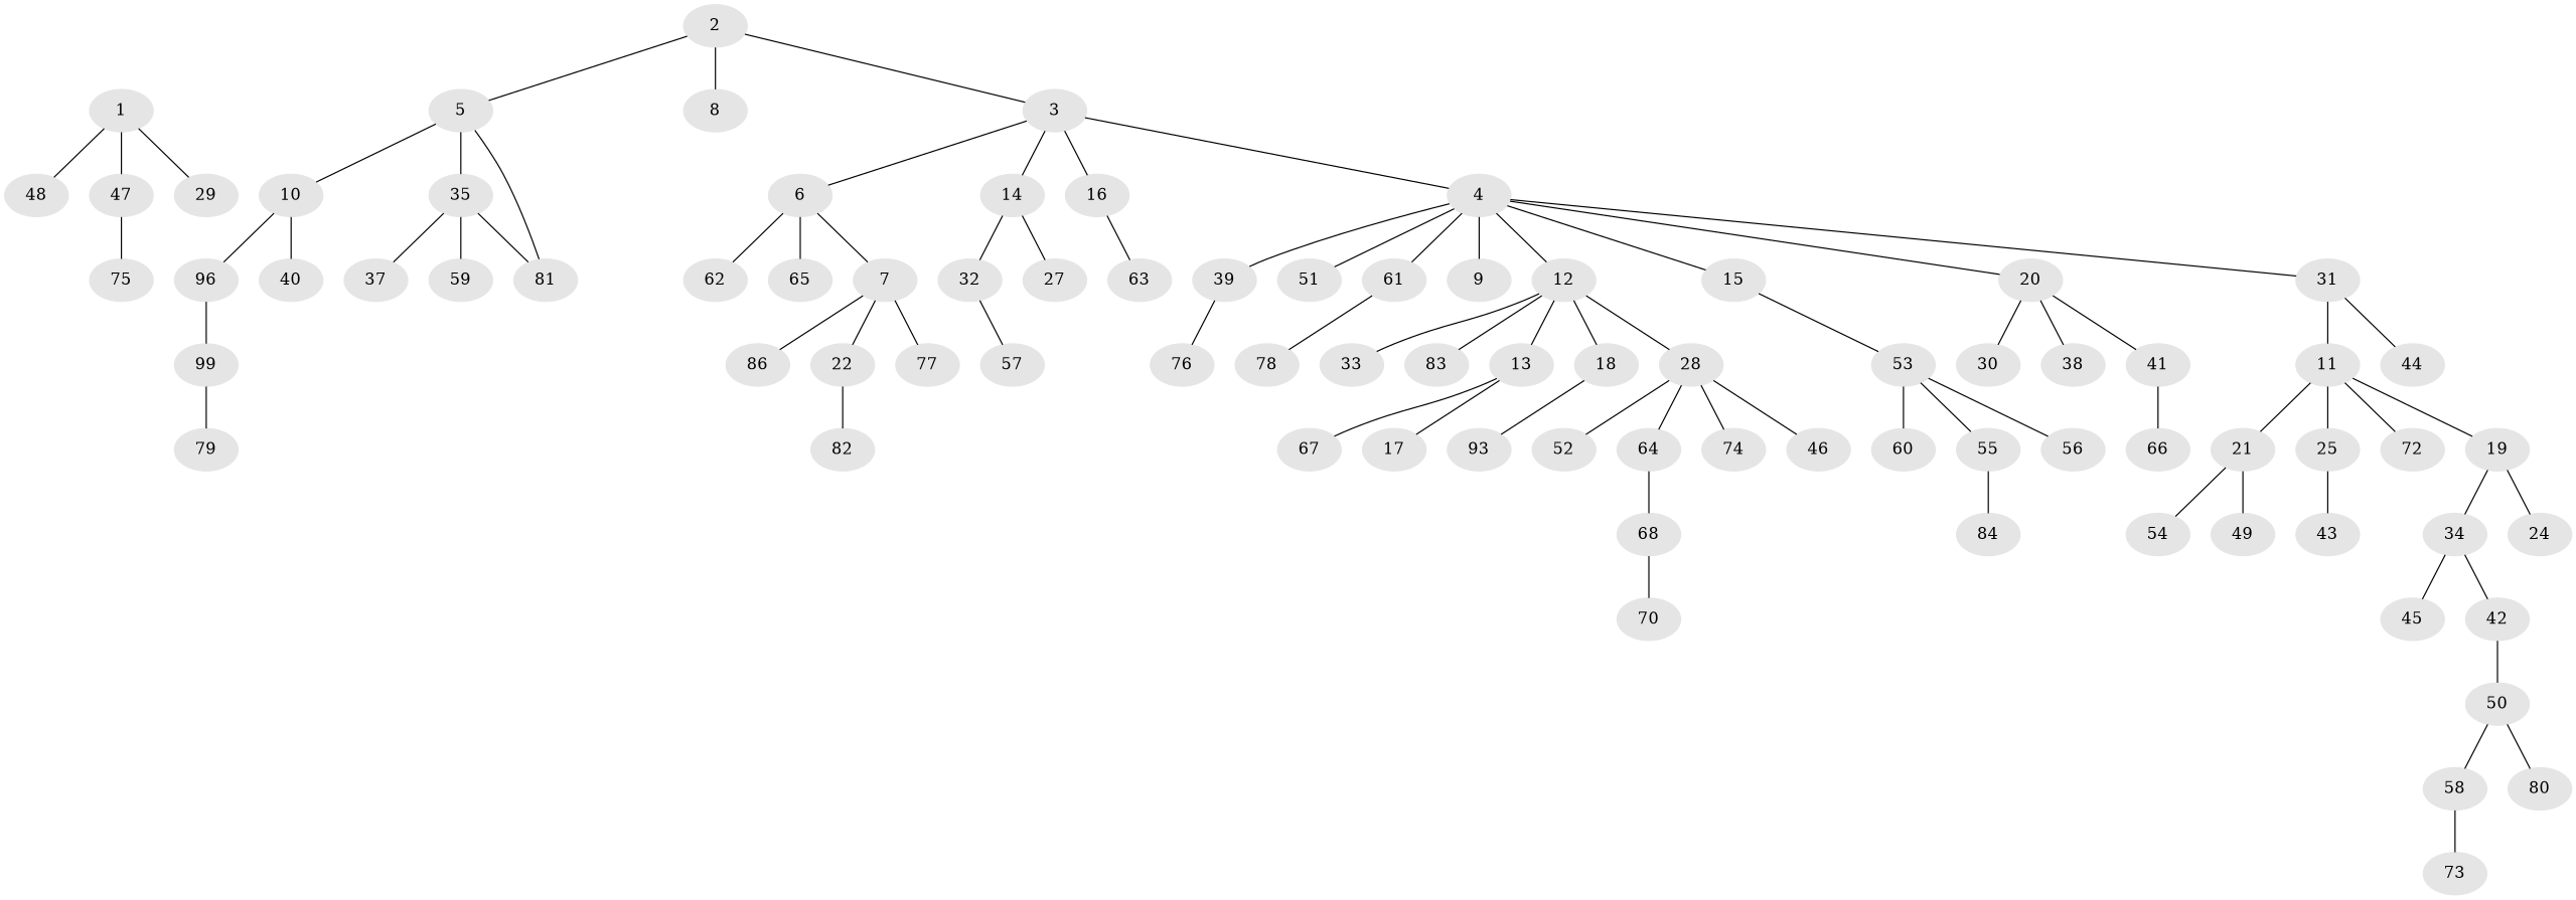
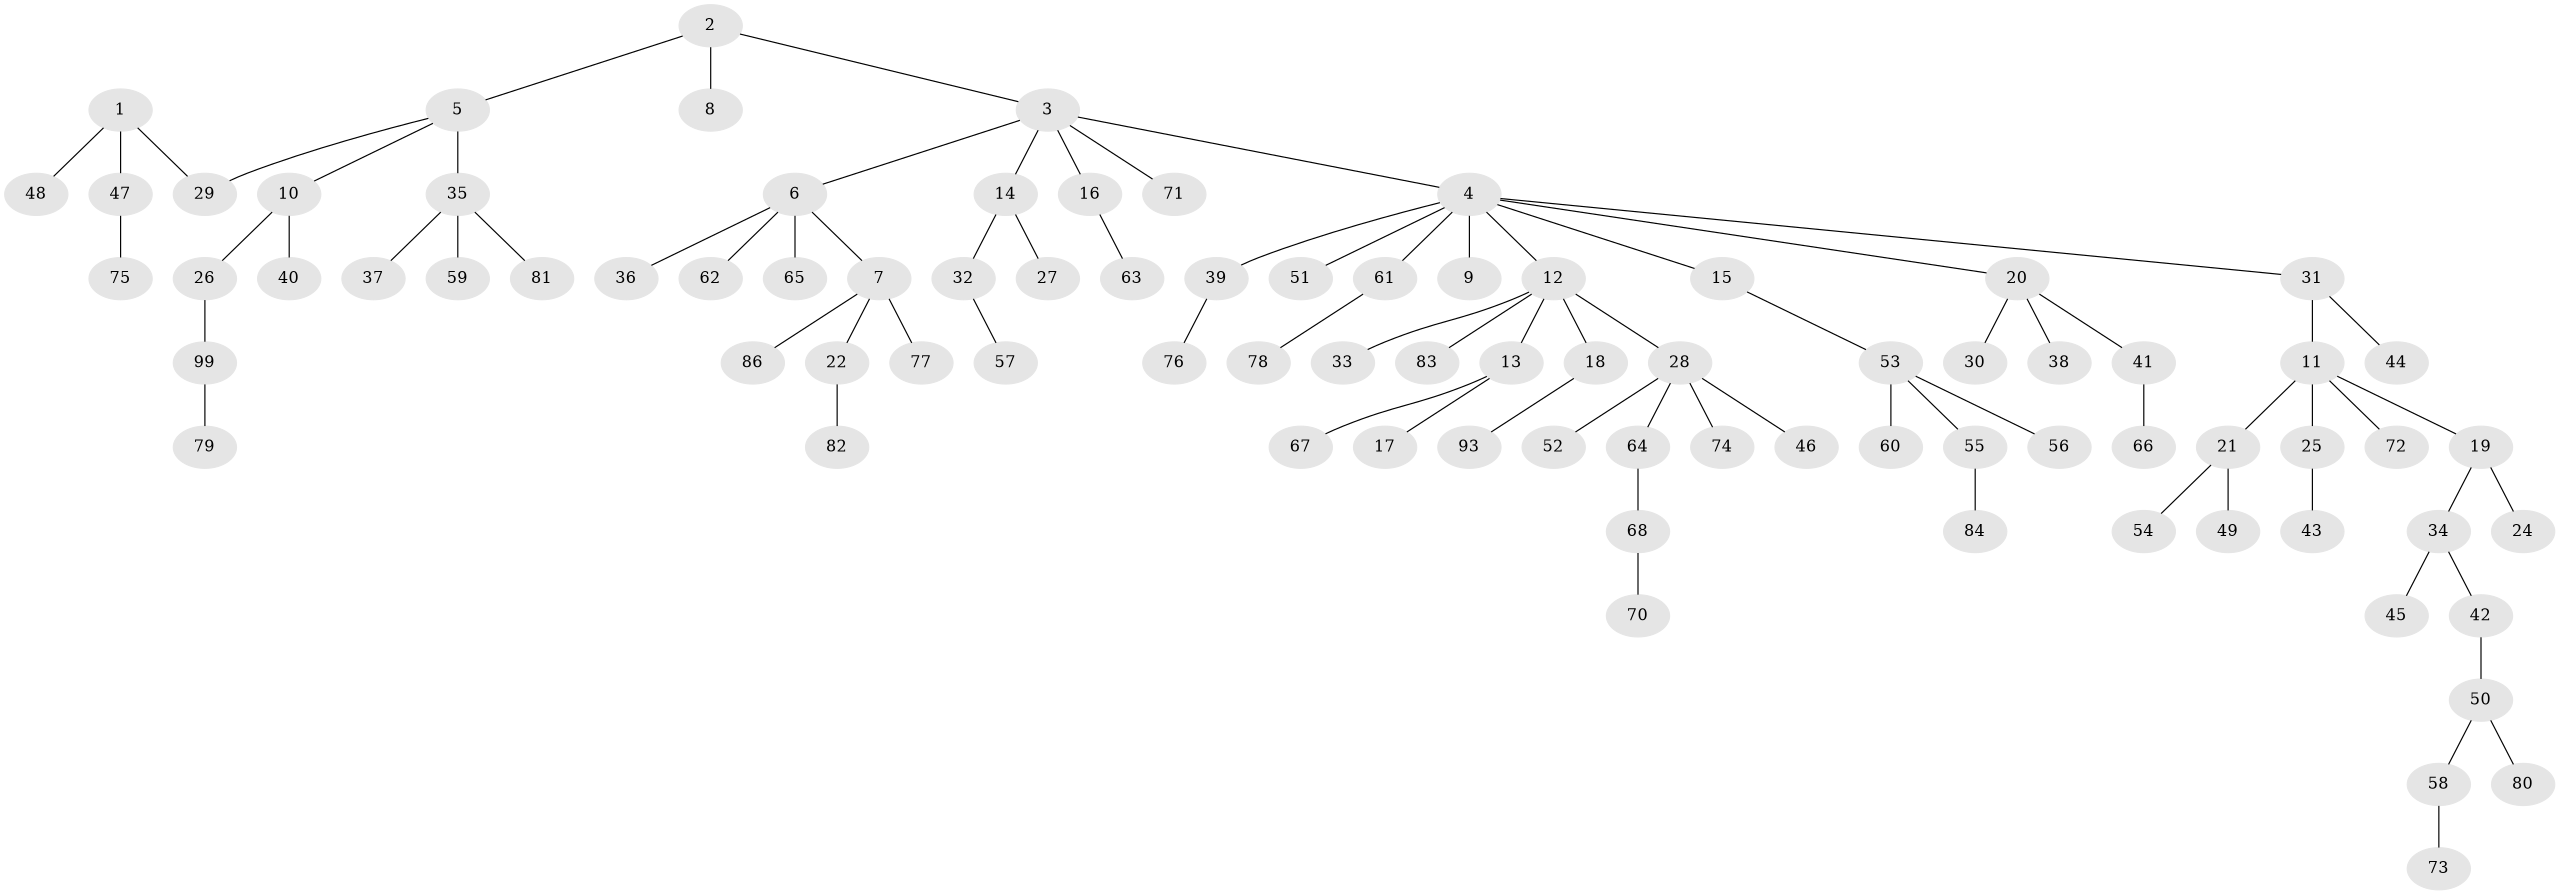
  graph {
    node [color=gray90 style=filled]
    1
    47
    48
    29
    2
    3
    5
    8
    75
    4
    6
    14
    16
+   71
    10
    35
    9
    12
    15
    20
    31
    39
    51
    61
    7
+   36
    62
    65
    27
    32
    63
    11
    19
    21
    25
    72
    13
    18
    28
    33
    83
    53
    30
    38
    41
    44
    76
    78
-   26 [label=96]
+   26
    40
    37
    59
    81
    22
    77
    n56 [label=86]
    82
    n58 [label=99]
    24
    34
    49
    54
    43
    17
    67
    n66 [label=93]
    46
    52
    64
    74
    57
    55
    56
    60
    42
    45
    66
    79
    68
    50
    58
    80
    73
    84
    70
    1 -- 47
    1 -- 48
    1 -- 29
    47 -- 75
    2 -- 3
    2 -- 5
    2 -- 8
    3 -- 4
    3 -- 6
    3 -- 14
    3 -- 16
-   5 -- 81
+   3 -- 71
+   5 -- 29
    5 -- 10
    5 -- 35
    4 -- 9
    4 -- 12
    4 -- 15
    4 -- 20
    4 -- 31
    4 -- 39
    4 -- 51
    4 -- 61
    6 -- 7
+   6 -- 36
    6 -- 62
    6 -- 65
    14 -- 27
    14 -- 32
    16 -- 63
    10 -- 26
    10 -- 40
    35 -- 37
    35 -- 59
    35 -- 81
    12 -- 13
    12 -- 18
    12 -- 28
    12 -- 33
    12 -- 83
    15 -- 53
    20 -- 30
    20 -- 38
    20 -- 41
    31 -- 11
    31 -- 44
    39 -- 76
    61 -- 78
    7 -- 22
    7 -- 77
    7 -- n56
    32 -- 57
    11 -- 19
    11 -- 21
    11 -- 25
    11 -- 72
    19 -- 24
    19 -- 34
    21 -- 49
    21 -- 54
    25 -- 43
    13 -- 17
    13 -- 67
    18 -- n66
    28 -- 46
    28 -- 52
    28 -- 64
    28 -- 74
    53 -- 55
    53 -- 56
    53 -- 60
    41 -- 66
    26 -- n58
    22 -- 82
    n58 -- 79
    34 -- 42
    34 -- 45
    64 -- 68
    55 -- 84
    42 -- 50
    68 -- 70
    50 -- 58
    50 -- 80
    58 -- 73
  }
